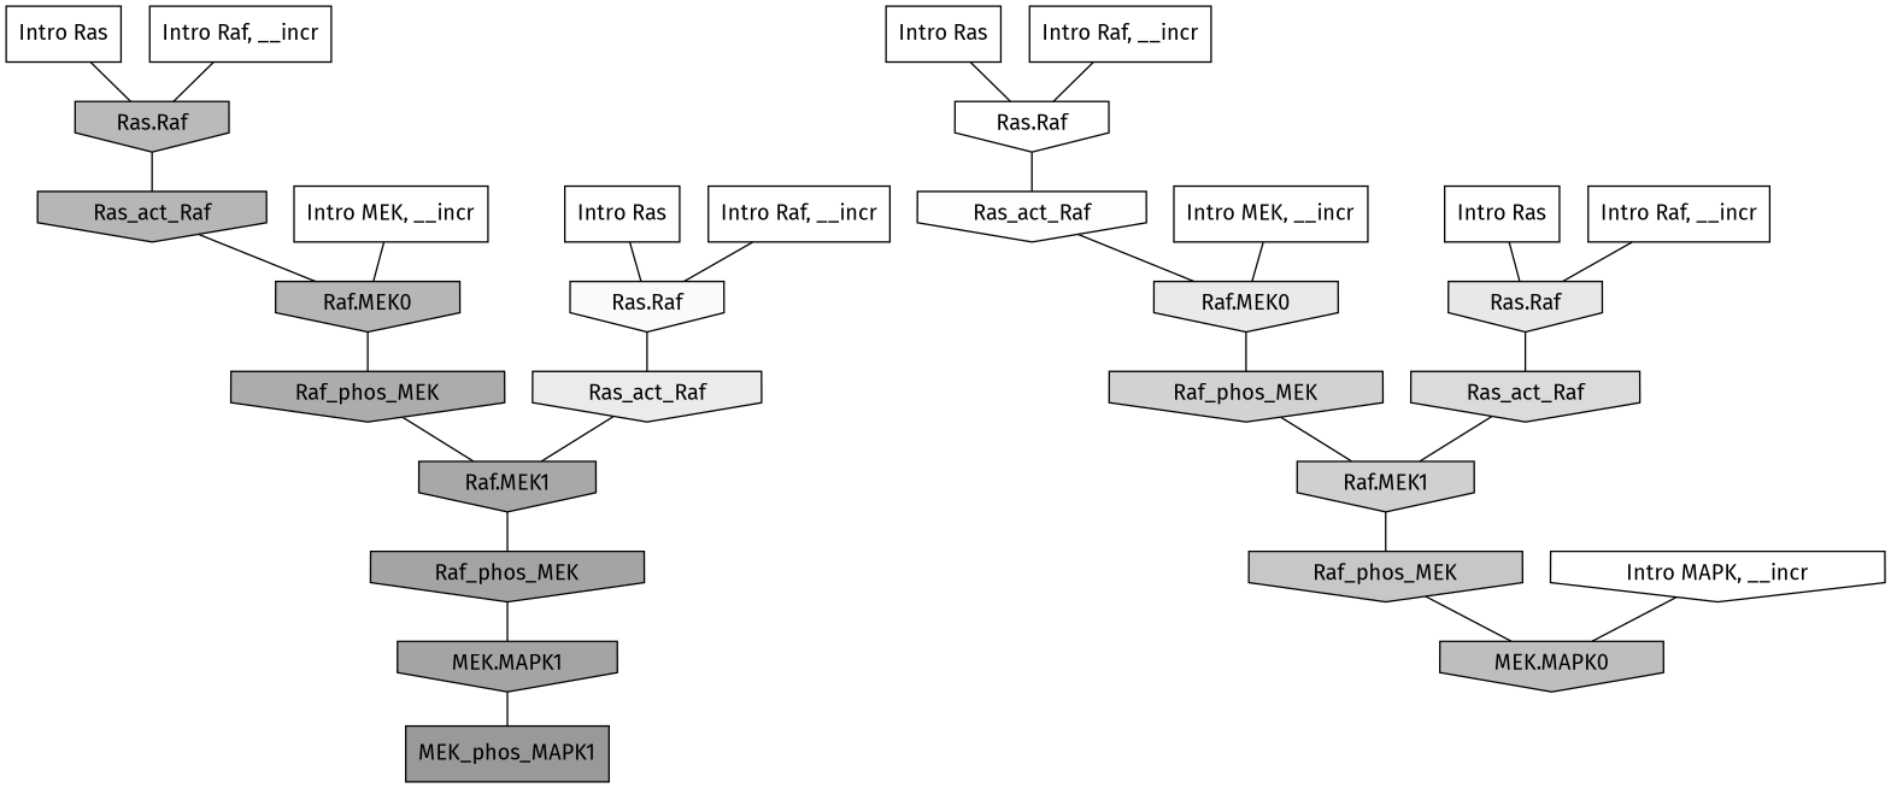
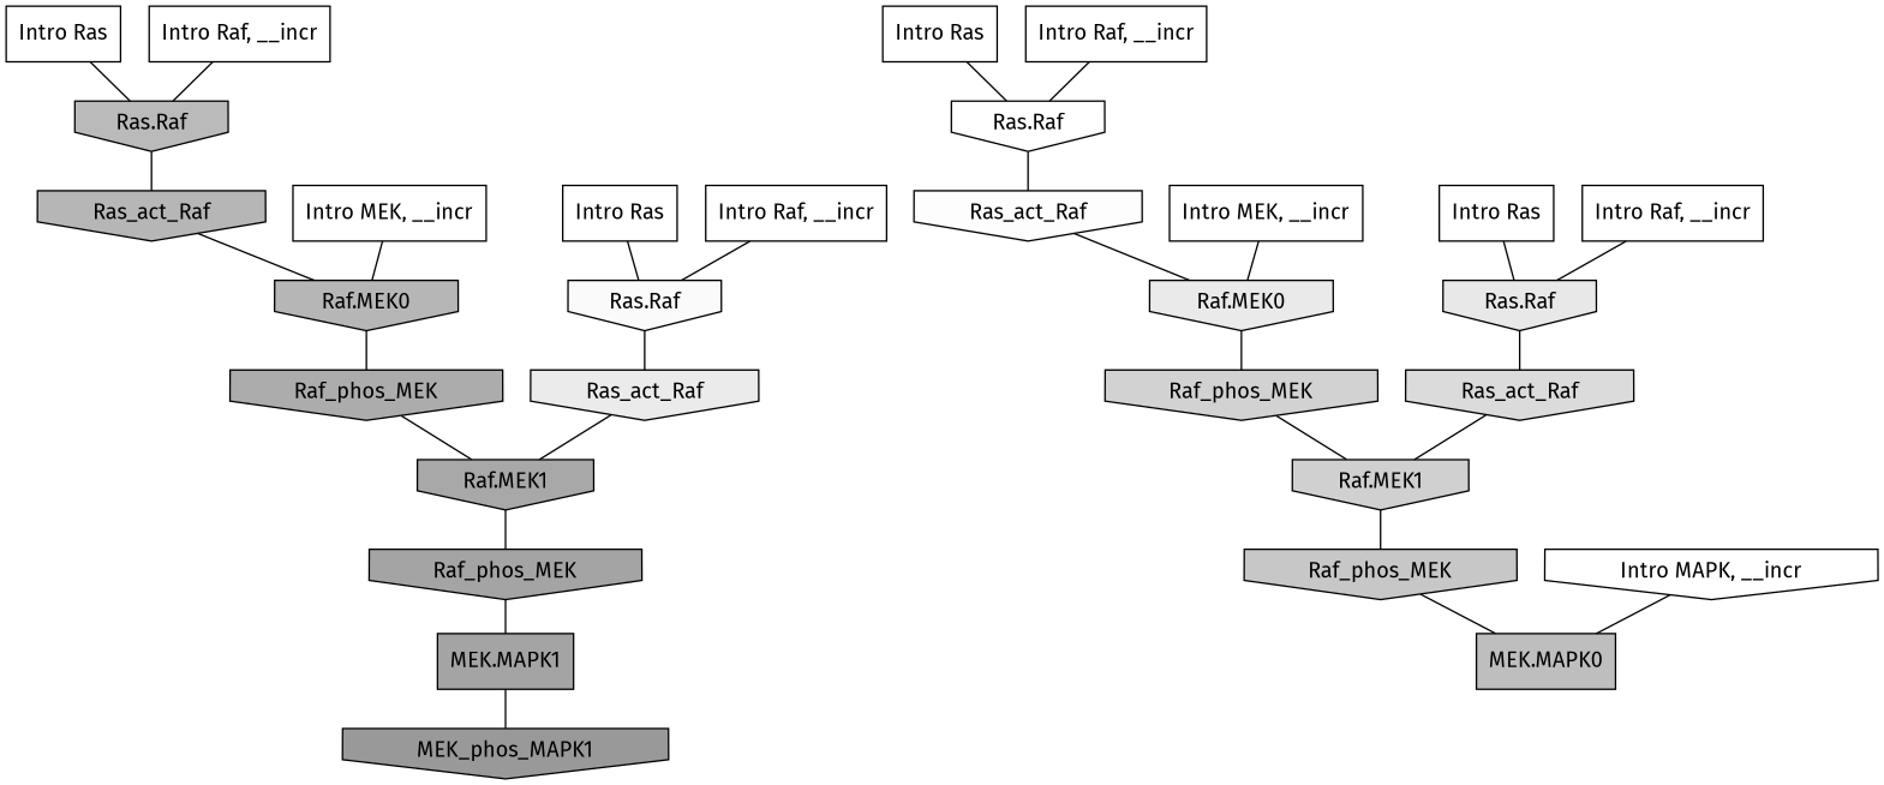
  digraph {
    fontname="Fira Sans"
    rankdir=TB
    ranksep=0.30
    node [fillcolor="0.000 0.000 1.000" fontname="Fira Sans" shape=invhouse style=filled]
    edge [color="0.000 0.000 0.000" dir=none fontname="Fira Sans"]
    n1 [label="Intro Ras" shape=rectangle]
    n2 [fillcolor="0.000 0.000 0.728" label="Ras.Raf"]
    n3 [fillcolor="0.000 0.000 0.712" label=Ras_act_Raf]
    n4 [label="Intro Ras" shape=rectangle]
    n5 [label="Ras.Raf"]
    n6 [fillcolor="0.000 0.000 0.989" label=Ras_act_Raf]
    n7 [label="Intro Ras" shape=rectangle]
    n8 [fillcolor="0.000 0.000 0.979" label="Ras.Raf"]
    n9 [fillcolor="0.000 0.000 0.918" label=Ras_act_Raf]
    n10 [label="Intro Ras" shape=rectangle]
    n11 [fillcolor="0.000 0.000 0.910" label="Ras.Raf"]
    n12 [fillcolor="0.000 0.000 0.857" label=Ras_act_Raf]
    n13 [label="Intro Raf, __incr" shape=rectangle]
    n14 [label="Intro Raf, __incr" shape=rectangle]
    n15 [label="Intro Raf, __incr" shape=rectangle]
    n16 [label="Intro Raf, __incr" shape=rectangle]
    n17 [label="Intro MEK, __incr" shape=rectangle]
    n18 [fillcolor="0.000 0.000 0.916" label="Raf.MEK0"]
    n19 [fillcolor="0.000 0.000 0.822" label=Raf_phos_MEK]
    n20 [label="Intro MEK, __incr" shape=rectangle]
    n21 [fillcolor="0.000 0.000 0.712" label="Raf.MEK0"]
    n22 [fillcolor="0.000 0.000 0.672" label=Raf_phos_MEK]
    n23 [label="Intro MAPK, __incr"]
-   n24 [fillcolor="0.000 0.000 0.743" label="MEK.MAPK0"]
+   n24 [fillcolor="0.000 0.000 0.743" label="MEK.MAPK0" shape=box]
    n25 [fillcolor="0.000 0.000 0.660" label="Raf.MEK1"]
    n26 [fillcolor="0.000 0.000 0.641" label=Raf_phos_MEK]
    n27 [fillcolor="0.000 0.000 0.813" label="Raf.MEK1"]
    n28 [fillcolor="0.000 0.000 0.779" label=Raf_phos_MEK]
-   n29 [fillcolor="0.000 0.000 0.641" label="MEK.MAPK1"]
-   n30 [fillcolor="0.000 0.000 0.600" label=MEK_phos_MAPK1 shape=box]
+   n29 [fillcolor="0.000 0.000 0.641" label="MEK.MAPK1" shape=box]
+   n30 [fillcolor="0.000 0.000 0.600" label=MEK_phos_MAPK1]
    n1 -> n2
    n2 -> n3
    n3 -> n21
    n4 -> n5
    n5 -> n6
    n6 -> n18
    n7 -> n8
    n8 -> n9
    n9 -> n25
    n10 -> n11
    n11 -> n12
    n12 -> n27
    n13 -> n2
    n14 -> n11
    n15 -> n8
    n16 -> n5
    n17 -> n18
    n18 -> n19
    n19 -> n27
    n20 -> n21
    n21 -> n22
    n22 -> n25
    n23 -> n24
    n25 -> n26
    n26 -> n29
    n27 -> n28
    n28 -> n24
    n29 -> n30
  }
